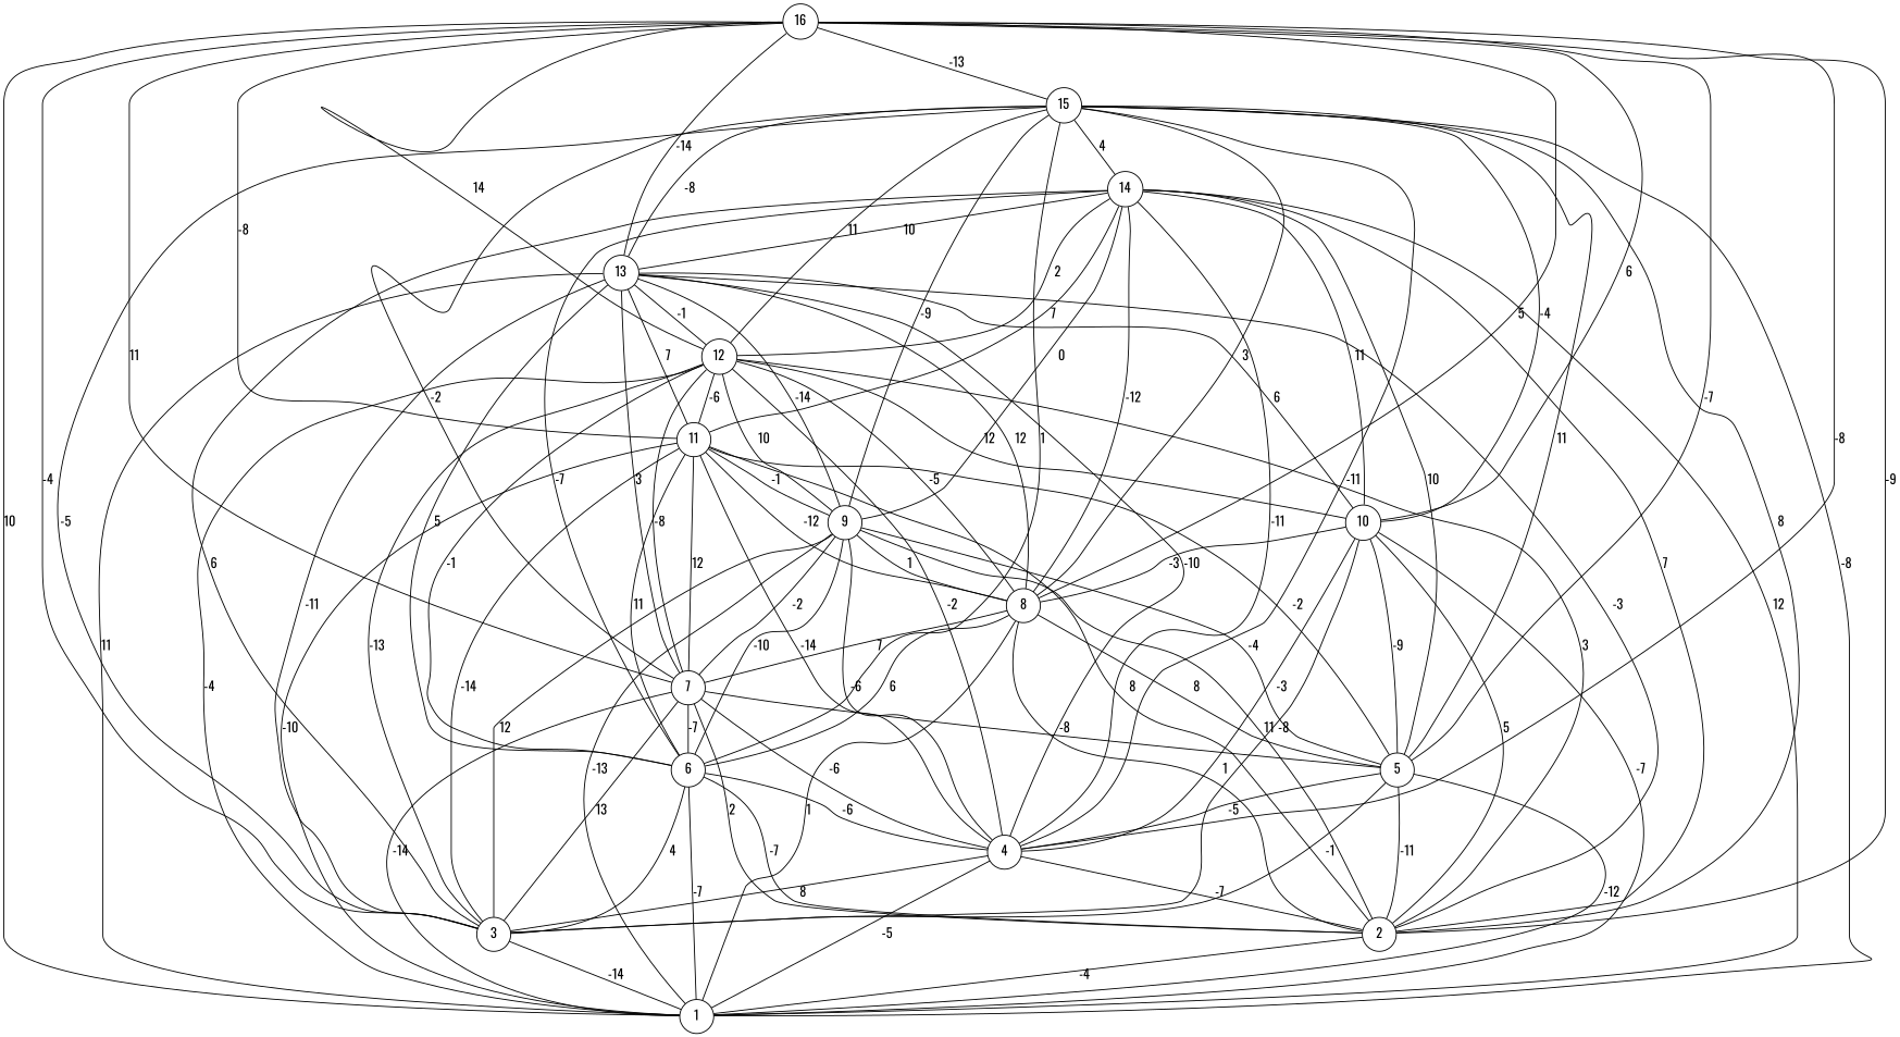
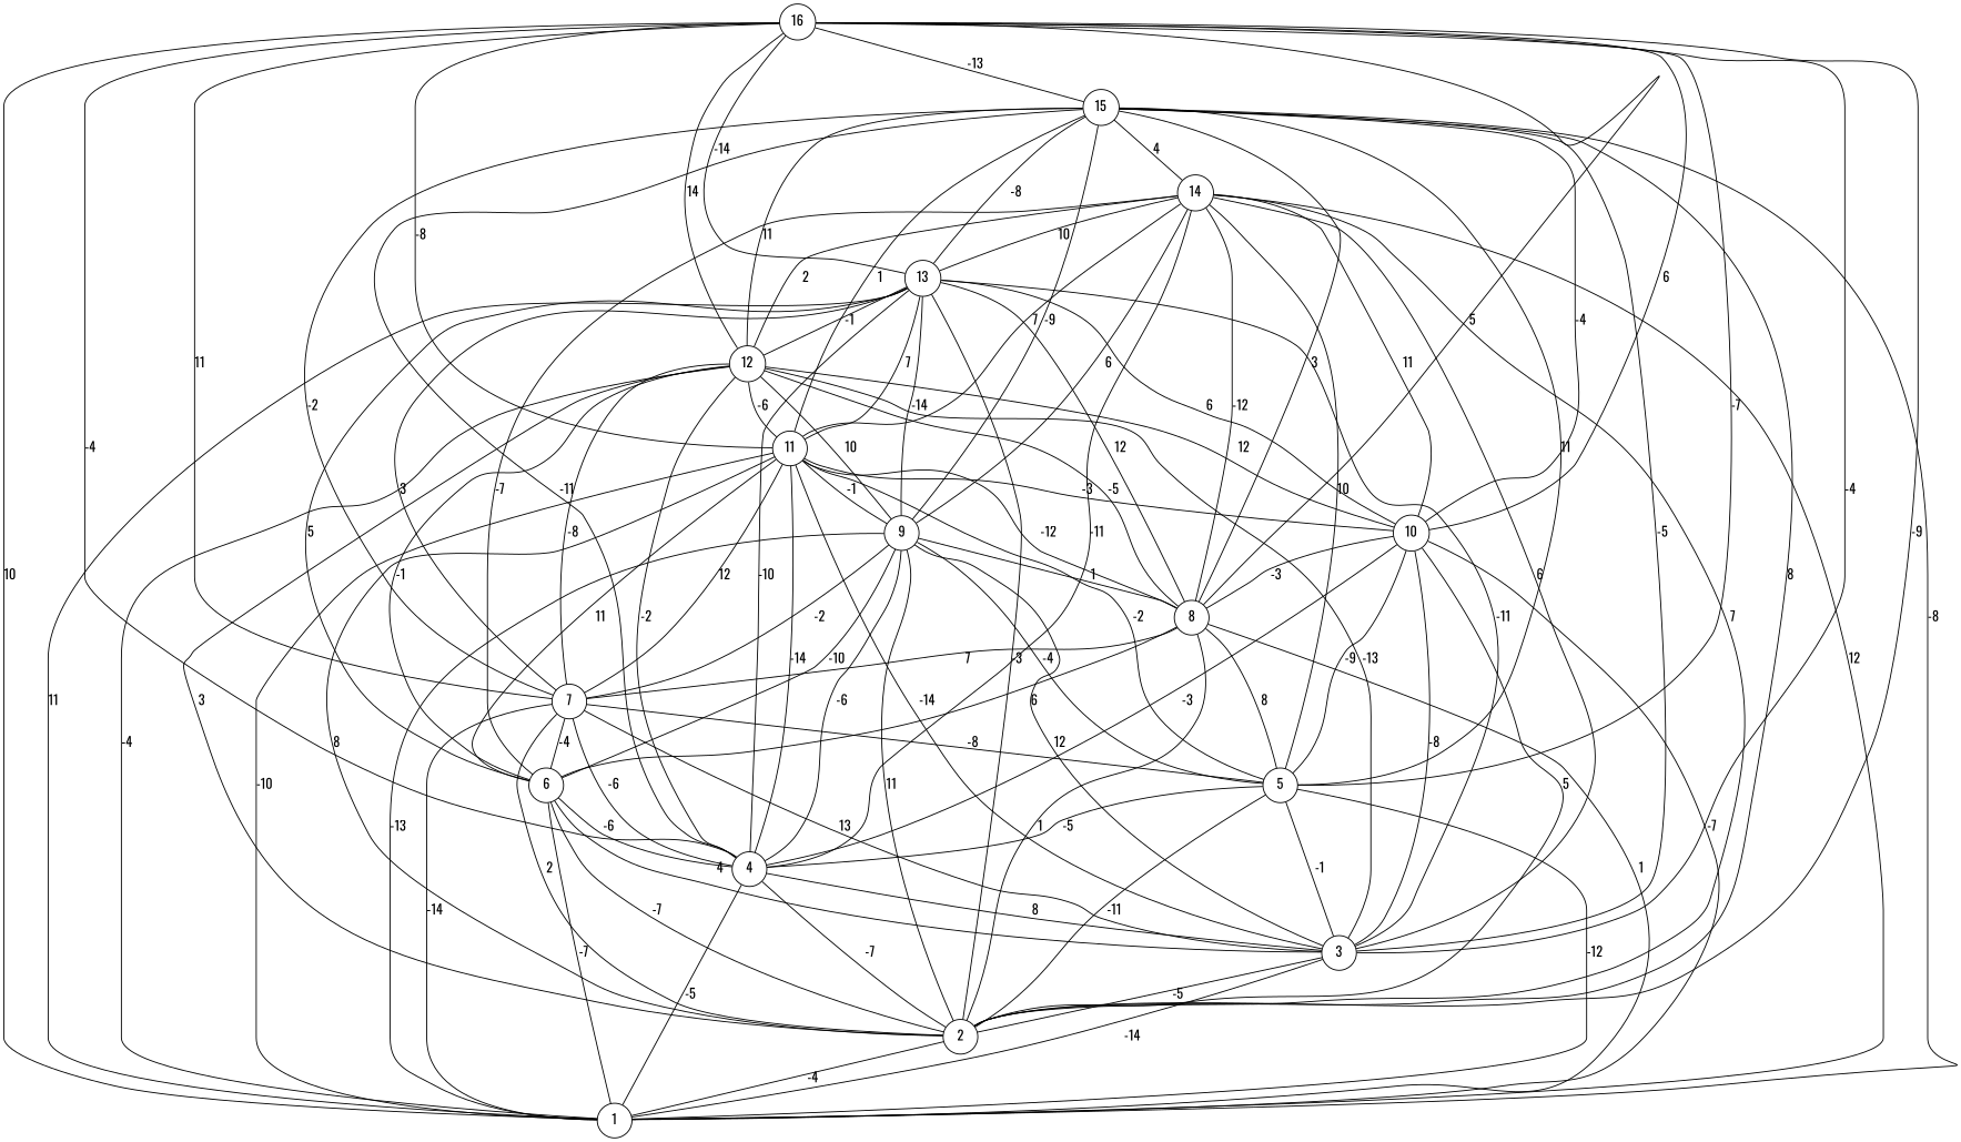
  graph {
    fontname=Oswald
    node [fontname=Oswald shape=circle]
    edge [fontname=Oswald]
    16
    1
    2
    3
    4
    5
    7
    8
    10
    11
    12
    13
    15
    6
    9
    14
    16 -- 1 [label=10]
    16 -- 2 [label=-9]
    16 -- 3 [label=-4]
-   16 -- 4 [label=-8]
+   16 -- 4 [label=-4]
    16 -- 5 [label=-7]
    16 -- 7 [label=11]
    16 -- 8 [label=5]
    16 -- 10 [label=6]
    16 -- 11 [label=-8]
    16 -- 12 [label=14]
    16 -- 13 [label=-14]
    16 -- 15 [label=-13]
    2 -- 1 [label=-4]
    3 -- 1 [label=-14]
+   3 -- 2 [label=-5]
    4 -- 1 [label=-5]
    4 -- 2 [label=-7]
    4 -- 3 [label=8]
    5 -- 1 [label=-12]
    5 -- 2 [label=-11]
    5 -- 3 [label=-1]
    5 -- 4 [label=-5]
    7 -- 1 [label=-14]
    7 -- 2 [label=2]
    7 -- 3 [label=13]
    7 -- 4 [label=-6]
    7 -- 5 [label=-8]
-   7 -- 6 [label=-7]
+   7 -- 6 [label=-4]
    8 -- 1 [label=1]
    8 -- 2 [label=1]
    8 -- 5 [label=8]
    8 -- 7 [label=7]
    8 -- 6 [label=6]
    10 -- 1 [label=-7]
    10 -- 2 [label=5]
    10 -- 3 [label=-8]
    10 -- 4 [label=-3]
    10 -- 5 [label=-9]
    10 -- 8 [label=-3]
    11 -- 1 [label=-10]
    11 -- 2 [label=8]
    11 -- 3 [label=-14]
    11 -- 4 [label=-14]
    11 -- 5 [label=-2]
    11 -- 7 [label=12]
    11 -- 8 [label=-12]
+   11 -- 10 [label=-3]
    11 -- 6 [label=11]
    11 -- 9 [label=-1]
    12 -- 1 [label=-4]
    12 -- 2 [label=3]
    12 -- 3 [label=-13]
    12 -- 4 [label=-2]
    12 -- 7 [label=-8]
    12 -- 8 [label=-5]
    12 -- 10 [label=12]
    12 -- 11 [label=-6]
    12 -- 6 [label=-1]
    12 -- 9 [label=10]
    13 -- 1 [label=11]
    13 -- 2 [label=-3]
    13 -- 3 [label=-11]
    13 -- 4 [label=-10]
    13 -- 7 [label=3]
    13 -- 8 [label=12]
    13 -- 10 [label=6]
    13 -- 11 [label=7]
    13 -- 12 [label=-1]
    13 -- 6 [label=5]
    13 -- 9 [label=-14]
    15 -- 1 [label=-8]
    15 -- 2 [label=8]
    15 -- 3 [label=-5]
    15 -- 4 [label=-11]
    15 -- 5 [label=11]
    15 -- 7 [label=-2]
    15 -- 8 [label=3]
    15 -- 10 [label=-4]
-   15 -- 6 [label=1]
+   15 -- 11 [label=1]
    15 -- 12 [label=11]
    15 -- 13 [label=-8]
    15 -- 9 [label=-9]
    15 -- 14 [label=4]
    6 -- 1 [label=-7]
    6 -- 2 [label=-7]
    6 -- 3 [label=4]
    6 -- 4 [label=-6]
    9 -- 1 [label=-13]
    9 -- 2 [label=11]
    9 -- 3 [label=12]
    9 -- 4 [label=-6]
    9 -- 5 [label=-4]
    9 -- 7 [label=-2]
    9 -- 8 [label=1]
    9 -- 6 [label=-10]
    14 -- 1 [label=12]
    14 -- 2 [label=7]
    14 -- 3 [label=6]
    14 -- 4 [label=-11]
    14 -- 5 [label=10]
    14 -- 8 [label=-12]
    14 -- 10 [label=11]
    14 -- 11 [label=7]
    14 -- 12 [label=2]
    14 -- 13 [label=10]
    14 -- 6 [label=-7]
-   14 -- 9 [label=0]
+   14 -- 9 [label=6]
  }
